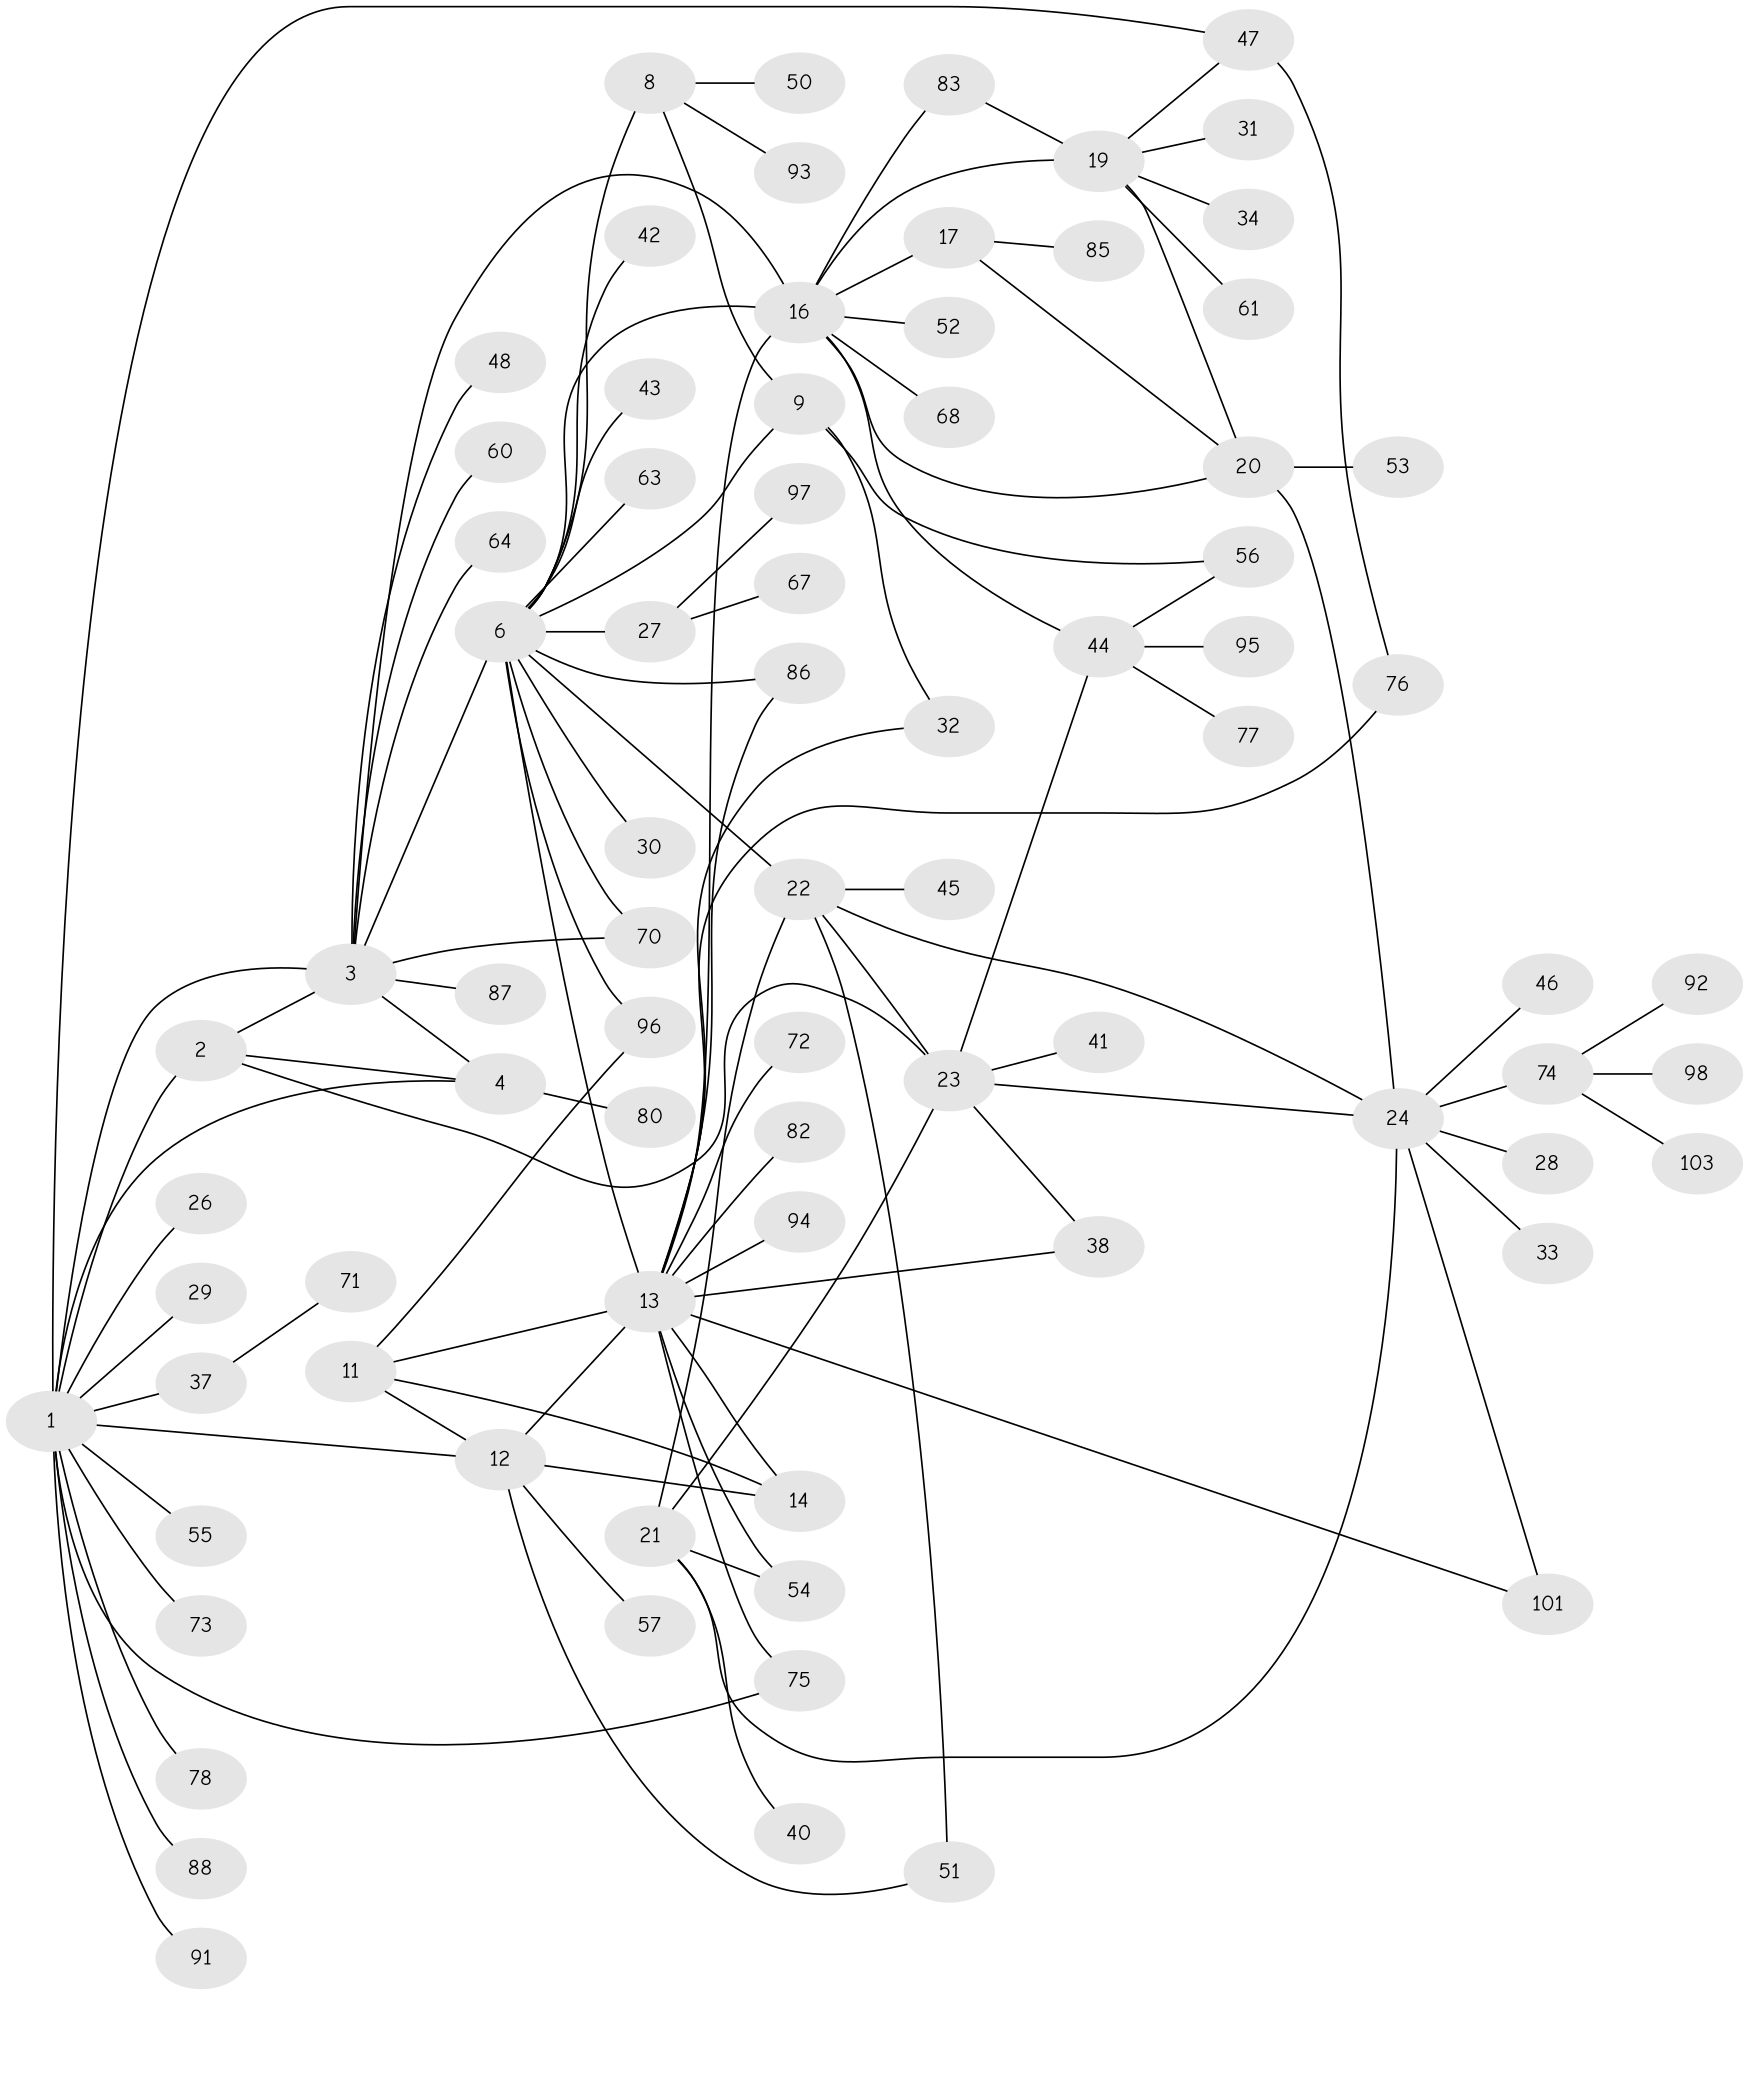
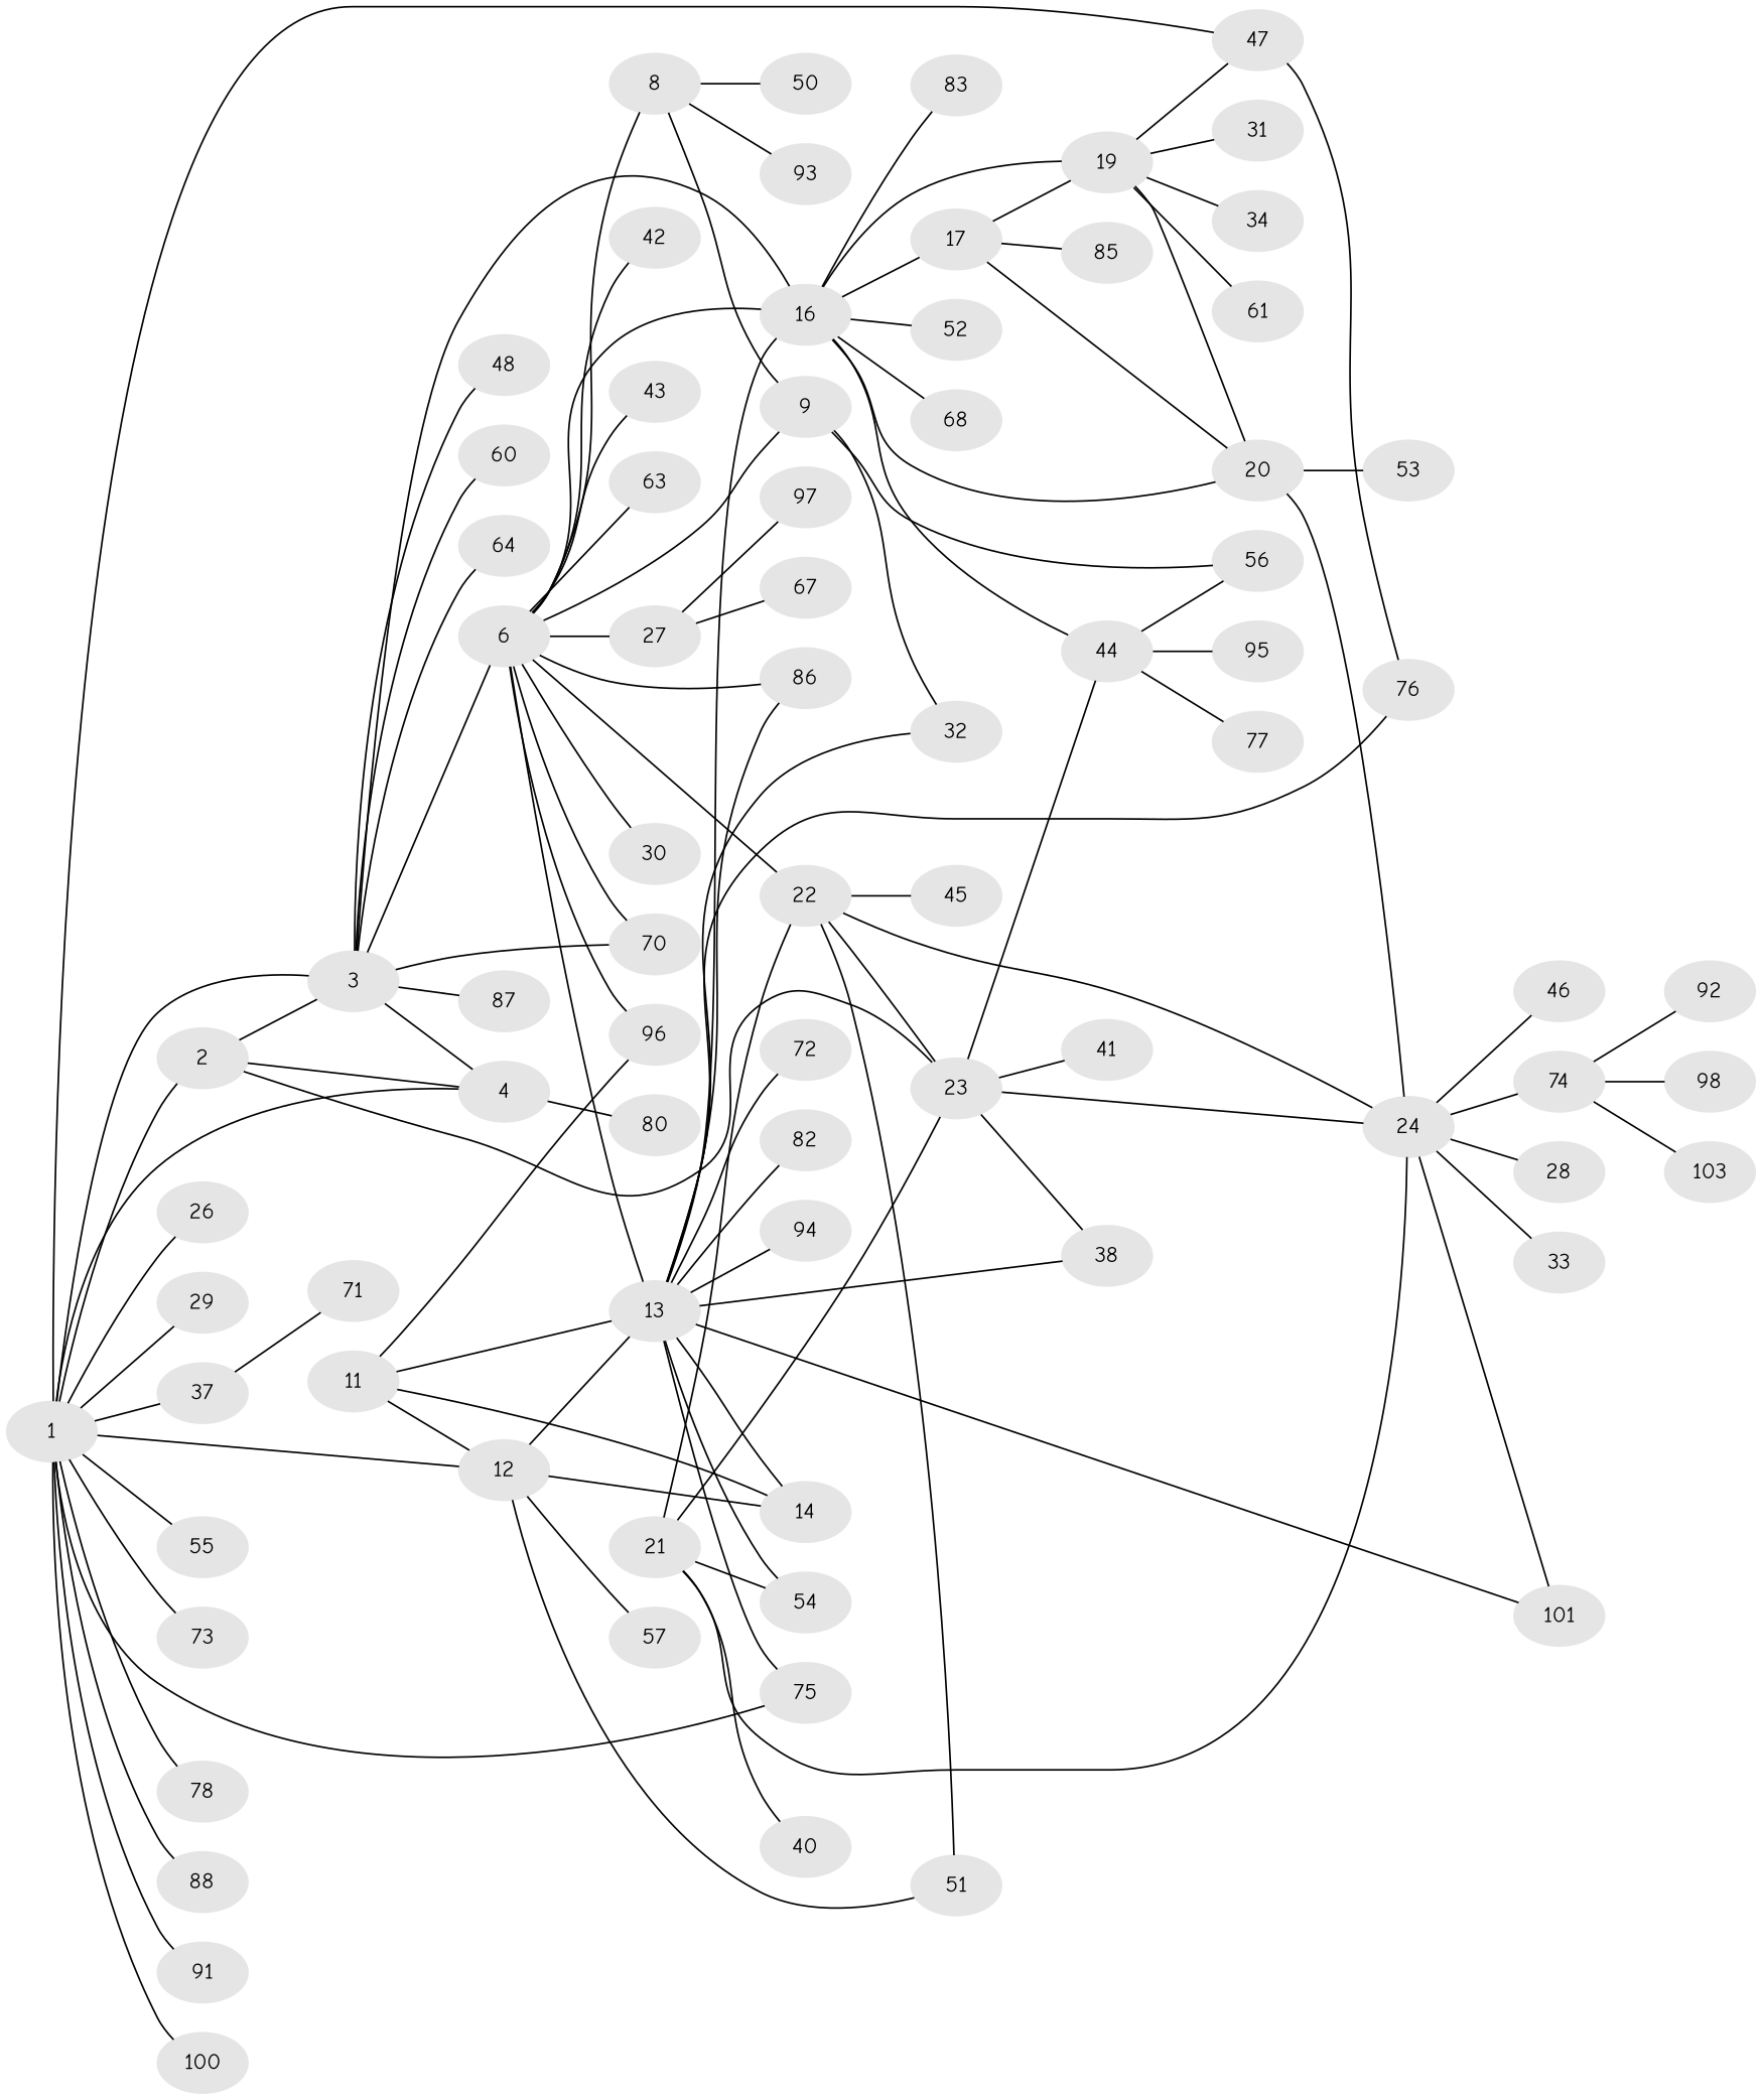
  graph {
    fontname="Comic Neue"
    rankdir=LR
    node [color=gray90 fontname="Comic Neue" style=filled]
    edge [fontname="Comic Neue"]
    1 [super="+65"]
    2
    3 [super="+5"]
    4 [super="+79"]
    12 [super="+49"]
    26
    29 [super="+102"]
    37
    47
    55
    73
    75
    78
    88
    91
+   100
    23 [super="+39"]
    6 [super="+7"]
    16 [super="+18"]
    48
    60
    64
    70
    87
    80 [super="+81"]
    13 [super="+15"]
    14 [super="+69"]
    51
    57
    71
    76
    38
    44 [super="+99"]
    24 [super="+25"]
    41
    8 [super="+10"]
    9 [super="+62"]
    22 [super="+59"]
    27
    30 [super="+35"]
    42
    43
    63 [super="+104"]
    86
    96
    17
    19 [super="+58"]
    20 [super="+36"]
    52
    68
    83 [super="+84"]
    50
    93
    32
    56
    72
    82
    94
    101
    54
    45
    67
    97
    11 [super="+66"]
    85
    31
    34
    61
    53
    77
    95
    28 [super="+89"]
    33
    46
    74
    21 [super="+90"]
    40
    92
    98
    103
    1 -- 2
    1 -- 3 [weight=2]
    1 -- 4
    1 -- 12
    1 -- 26
    1 -- 29
    1 -- 37
    1 -- 47
    1 -- 55
    1 -- 73
    1 -- 75
    1 -- 78
    1 -- 88
    1 -- 91
+   1 -- 100
    2 -- 3 [weight=2]
    2 -- 4
    2 -- 23
    3 -- 4 [weight=2]
    3 -- 6
    3 -- 16
    3 -- 48
    3 -- 60
    3 -- 64
    3 -- 70
    3 -- 87
    4 -- 80
    12 -- 13 [weight=2]
    12 -- 14
    12 -- 51
    12 -- 57
    37 -- 71
    47 -- 76
    23 -- 38
    23 -- 44
    23 -- 24 [weight=2]
    23 -- 41
    6 -- 16
    6 -- 70
    6 -- 13
    6 -- 8 [weight=4]
    6 -- 9 [weight=2]
    6 -- 22
    6 -- 27
    6 -- 30
    6 -- 42
    6 -- 43
    6 -- 63
    6 -- 86
    6 -- 96
    16 -- 44
    16 -- 17 [weight=2]
    16 -- 19 [weight=2]
    16 -- 20 [weight=2]
    16 -- 52
    16 -- 68
    16 -- 83
    13 -- 75
    13 -- 16
    13 -- 14 [weight=2]
    13 -- 76
    13 -- 38
    13 -- 86
    13 -- 32
    13 -- 72
    13 -- 82
    13 -- 94
    13 -- 101
    13 -- 54
    44 -- 56
    44 -- 77
    44 -- 95
    24 -- 101
    24 -- 28
    24 -- 33
    24 -- 46
    24 -- 74
    8 -- 9 [weight=2]
    8 -- 50
    8 -- 93
    9 -- 32
    9 -- 56
    22 -- 23
    22 -- 51
    22 -- 24 [weight=2]
    22 -- 45
    27 -- 67
    27 -- 97
-   83 -- 19
+   17 -- 19
    17 -- 20
    17 -- 85
    19 -- 47
    19 -- 20
    19 -- 31
    19 -- 34
    19 -- 61
    20 -- 24
    20 -- 53
    11 -- 12
    11 -- 13 [weight=2]
    11 -- 14
    11 -- 96
    74 -- 92
    74 -- 98
    74 -- 103
    21 -- 23
    21 -- 24 [weight=2]
    21 -- 22
    21 -- 54
    21 -- 40
  }
